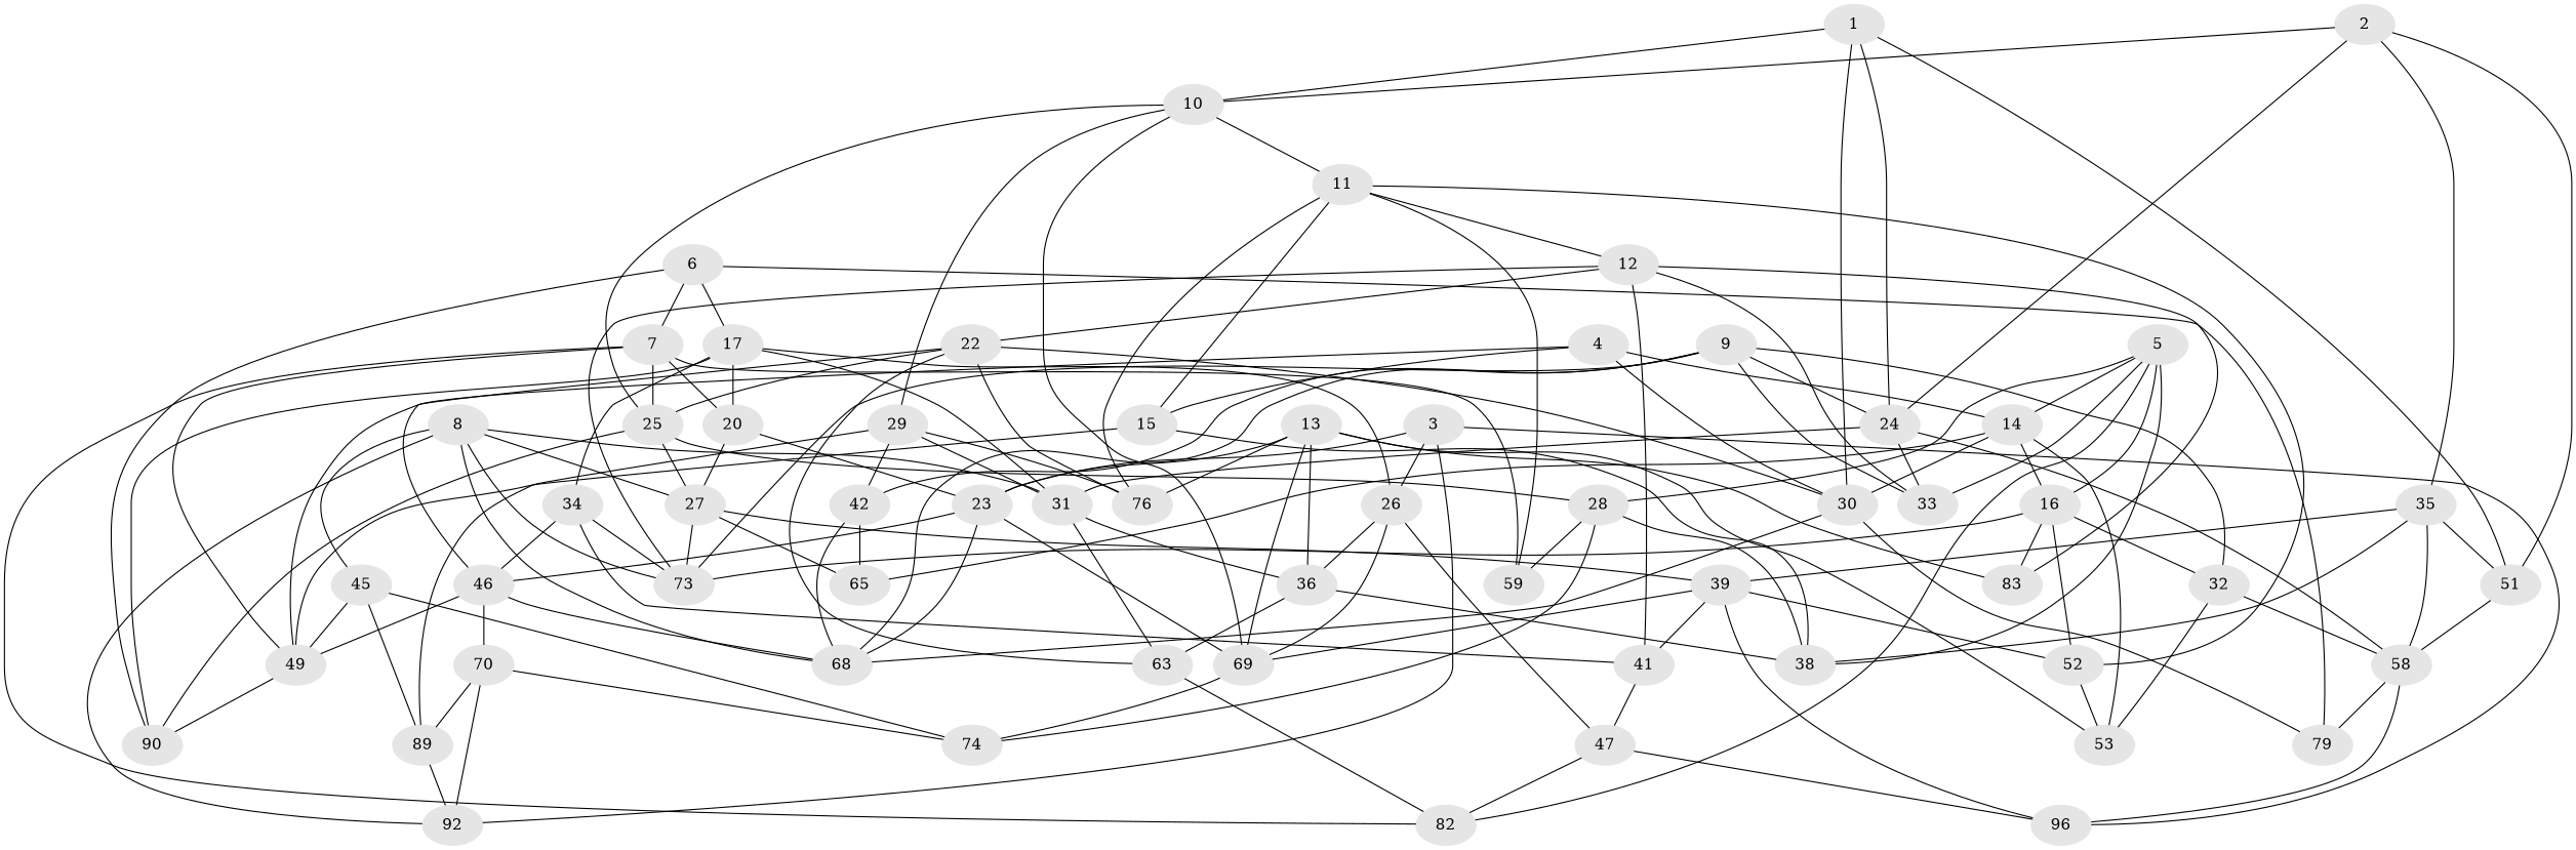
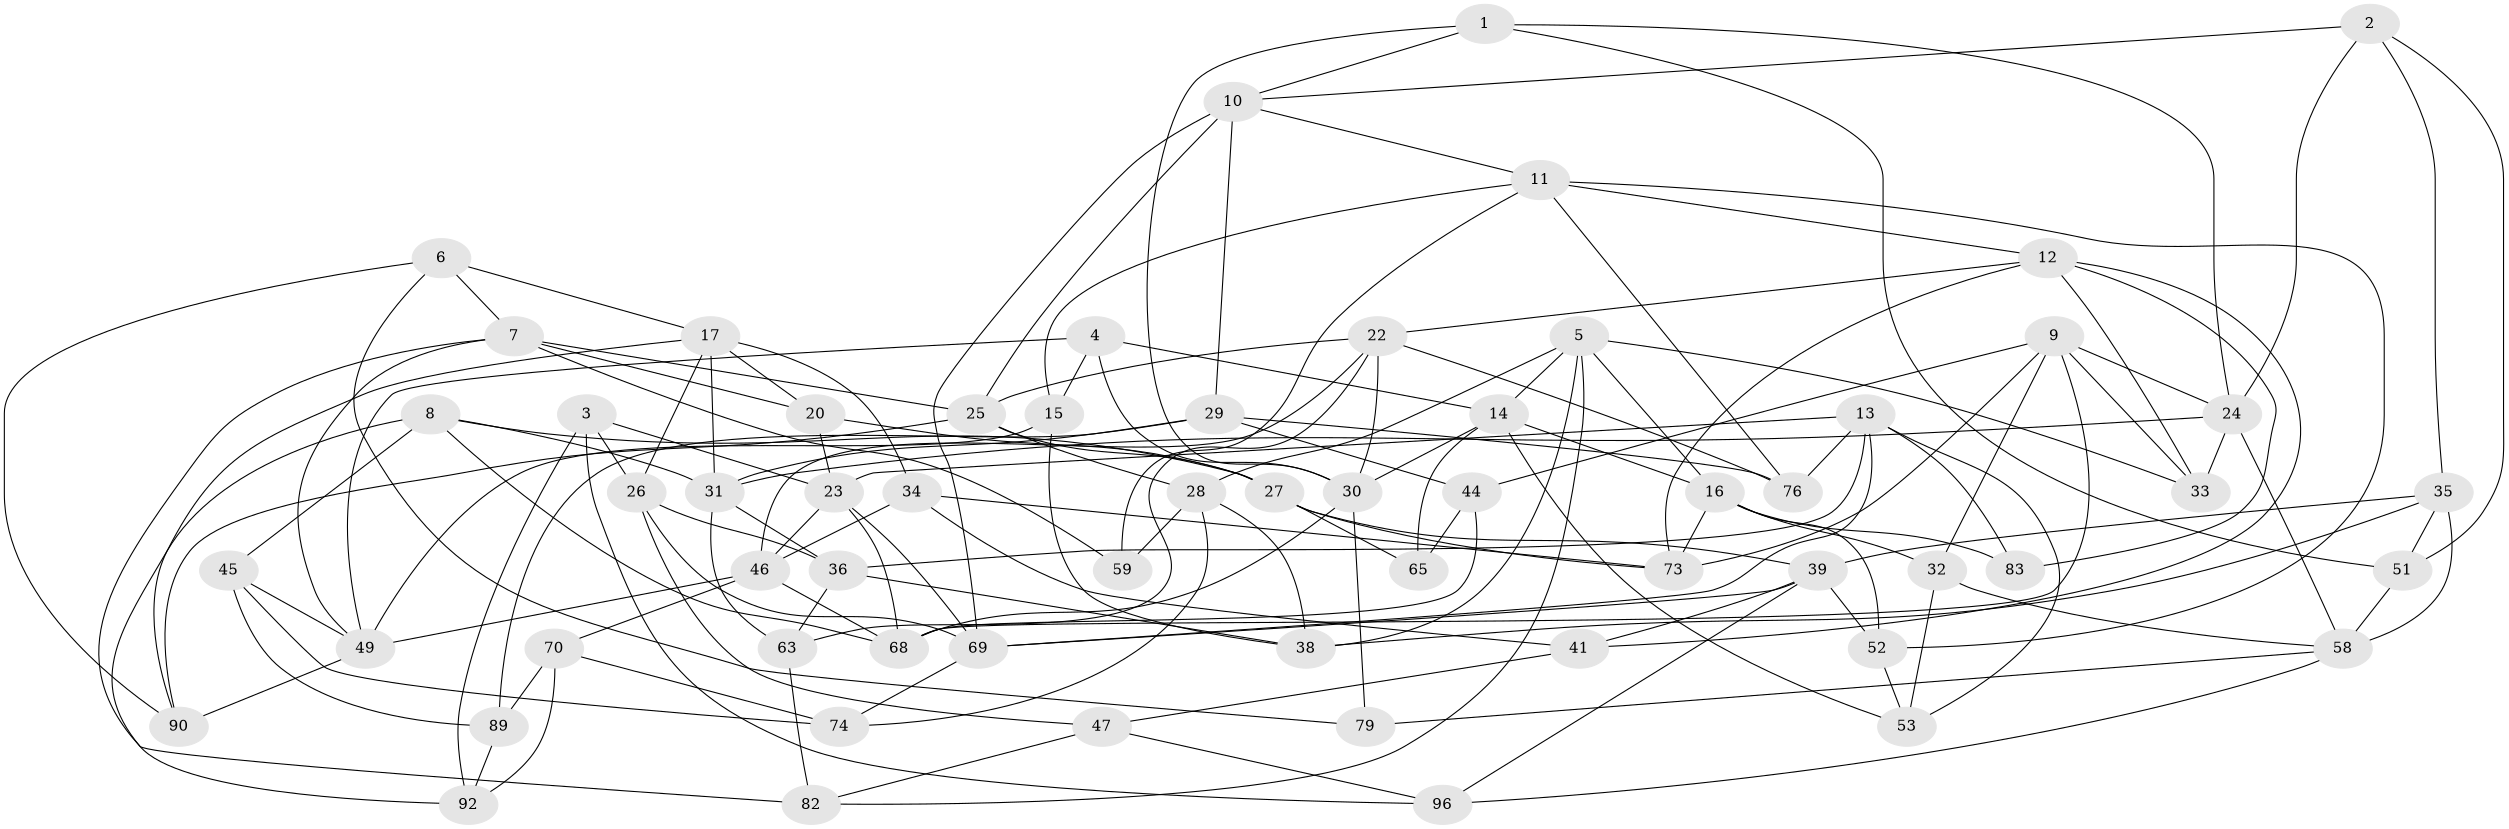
  graph {
    node [color=gray90 style=filled]
    1 [super="+19"]
    10 [super="+88"]
    24 [super="+71"]
    30 [super="+95"]
    51
    25 [super="+62"]
    11 [super="+18"]
    29 [super="+48"]
    69 [super="+86"]
    33
    31 [super="+84"]
    58 [super="+93"]
    79
    68 [super="+85"]
    32 [super="+66"]
    53
    2
    35 [super="+75"]
    38 [super="+40"]
    39 [super="+81"]
    23 [super="+64"]
    46 [super="+57"]
    3
    26 [super="+55"]
    92
    96
    36 [super="+37"]
    47
    14 [super="+94"]
    16 [super="+61"]
    65
    4
    15
    49 [super="+80"]
    90
    5 [super="+78"]
    28 [super="+56"]
    82
    73 [super="+97"]
    52
    83
    59
    74
    6 [super="+21"]
    7 [super="+72"]
    17 [super="+43"]
    20
    34
    27 [super="+91"]
    8 [super="+54"]
    45
    63
    89
    9 [super="+67"]
-   42
+   42 [label=44]
    12 [super="+50"]
    76
    22 [super="+60"]
    41
    13 [super="+44"]
    70 [super="+77"]
    1 -- 10
    1 -- 24
    1 -- 30
    1 -- 51
    10 -- 25
    10 -- 11
    10 -- 29
    10 -- 69
    24 -- 33
    24 -- 31
    24 -- 58
    30 -- 79
    30 -- 68
    51 -- 58
    25 -- 90
    25 -- 28
    25 -- 27
    11 -- 15
    11 -- 52
    11 -- 59
    11 -- 12
    11 -- 76
    29 -- 31
    29 -- 89
    29 -- 42
    29 -- 76
    69 -- 74
    31 -- 36
    31 -- 63
    58 -- 79
    58 -- 96
    32 -- 58
    32 -- 53
    2 -- 10
    2 -- 24
    2 -- 51
    2 -- 35
    35 -- 51
    35 -- 58
    35 -- 38 [weight=2]
    35 -- 39
    39 -- 69
    39 -- 96
    39 -- 52
    39 -- 41
    23 -- 69
    23 -- 68
    23 -- 46
    46 -- 68
    46 -- 49
    46 -- 70
    3 -- 23
    3 -- 26
    3 -- 92
    3 -- 96
    26 -- 69
    26 -- 36 [weight=2]
    26 -- 47
    36 -- 38
    36 -- 63
    47 -- 96
    47 -- 82
    14 -- 30
    14 -- 53
    14 -- 16
    14 -- 65
    16 -- 32
    16 -- 73
    16 -- 52
    16 -- 83
    4 -- 30
    4 -- 14
    4 -- 15
    4 -- 49
    15 -- 38
    15 -- 49
    49 -- 90
    5 -- 33
    5 -- 38
    5 -- 14
    5 -- 16
    5 -- 28
    5 -- 82
    28 -- 38
    28 -- 59 [weight=2]
    28 -- 74
    52 -- 53
    6 -- 79
    6 -- 90
    6 -- 7
    6 -- 17
    7 -- 25
    7 -- 49
    7 -- 82
    7 -- 59
    7 -- 20
    17 -- 31
    17 -- 26
    17 -- 90
    17 -- 20
    17 -- 34
    20 -- 23
    20 -- 27
    34 -- 46
    34 -- 73
    34 -- 41
    27 -- 39
    27 -- 65
    27 -- 73
    8 -- 31
    8 -- 68
    8 -- 92
-   8 -- 73
    8 -- 27
    8 -- 45
    45 -- 49
    45 -- 74
    45 -- 89
    63 -- 82
    89 -- 92
    9 -- 24
    9 -- 33
    9 -- 68
    9 -- 32
    9 -- 73
    9 -- 42
    42 -- 68
    42 -- 65
    12 -- 33
    12 -- 73
    12 -- 83
    12 -- 22
    12 -- 41
    22 -- 30
    22 -- 25
    22 -- 46
    22 -- 63
    22 -- 76
    41 -- 47
    13 -- 69
    13 -- 53
    13 -- 23
    13 -- 36
    13 -- 83
    13 -- 76
    70 -- 92
    70 -- 74
    70 -- 89
  }
